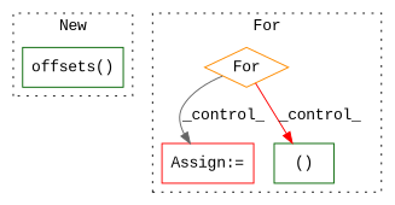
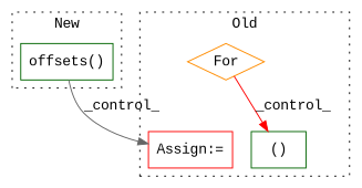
  digraph {
    fontname="Liberation Mono"
    node [s=7170 shape=box color=darkgreen fontname="Liberation Mono"]
    edge [fontname="Liberation Mono"]
    n1 [a=75 l=35 label="offsets()" s=6784]
    n2 [a=54 l=8 label="()"]
    n3 [a=68 l=11 label="Assign:=" color=red]
    n4 [a=107 l="4,48" label=For s="7100,7117" shape=diamond color=darkorange]
    subgraph cluster_1 {
      label=New
      style=dotted
      n1
    }
    subgraph cluster_2 {
-     label=For
+     label=Old
      style=dotted
      n2
      n3
      n4
    }
    n4 -> n2 [label=_control_ color=red]
-   n4 -> n3 [label=_control_ color=gray40]
+   n1 -> n3 [label=_control_ color=gray40]
  }
